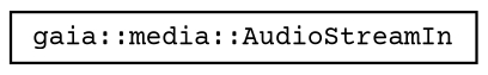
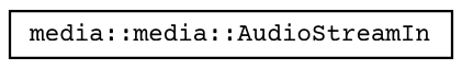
  digraph {
    rankdir=LR
    fontname="Courier Prime"
-   n1 [color=black fillcolor=white fontname="Courier Prime" fontsize=10 height=0.2 label="gaia::media::AudioStreamIn" shape=record style=filled width=0.4]
+   n1 [color=black fillcolor=white fontname="Courier Prime" fontsize=10 height=0.2 label="media::media::AudioStreamIn" shape=record style=filled width=0.4]
  }
